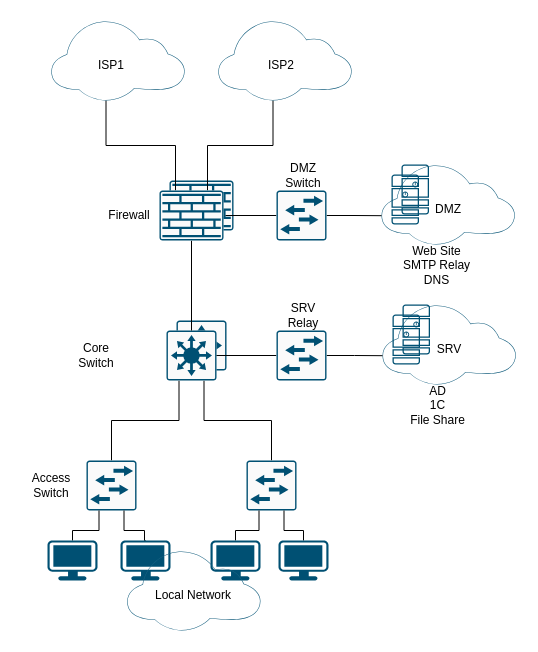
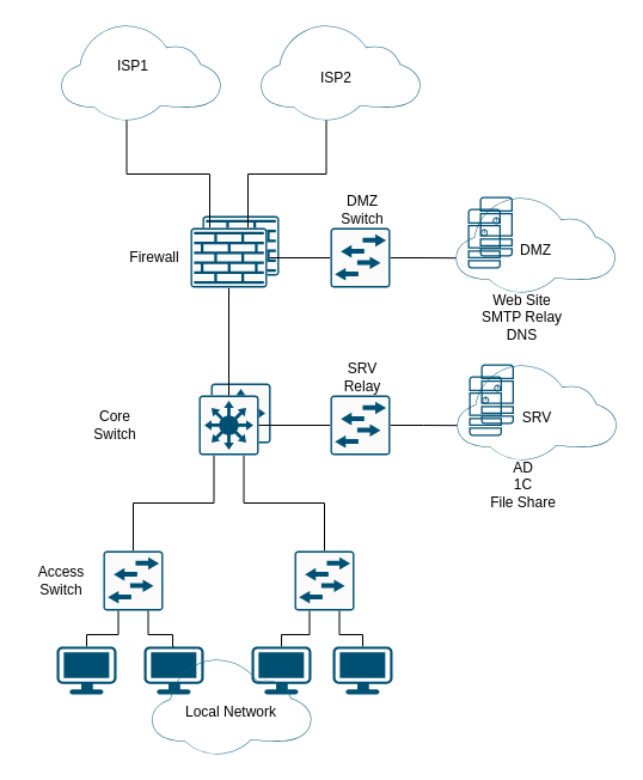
  <mxCell id="0" />
  <mxCell id="1" parent="0" />
  <mxCell id="2" value="" style="sketch=0;points=[[0.015,0.015,0],[0.985,0.015,0],[0.985,0.985,0],[0.015,0.985,0],[0.25,0,0],[0.5,0,0],[0.75,0,0],[1,0.25,0],[1,0.5,0],[1,0.75,0],[0.75,1,0],[0.5,1,0],[0.25,1,0],[0,0.75,0],[0,0.5,0],[0,0.25,0]];verticalLabelPosition=bottom;html=1;verticalAlign=top;aspect=fixed;align=center;pointerEvents=1;shape=mxgraph.cisco19.rect;prIcon=firewall;fillColor=#FAFAFA;strokeColor=#005073;" parent="1" vertex="1"><mxGeometry x="169" y="180" width="64" height="50" as="geometry" /></mxCell>
  <mxCell id="3" value="" style="sketch=0;points=[[0.015,0.015,0],[0.985,0.015,0],[0.985,0.985,0],[0.015,0.985,0],[0.25,0,0],[0.5,0,0],[0.75,0,0],[1,0.25,0],[1,0.5,0],[1,0.75,0],[0.75,1,0],[0.5,1,0],[0.25,1,0],[0,0.75,0],[0,0.5,0],[0,0.25,0]];verticalLabelPosition=bottom;html=1;verticalAlign=top;aspect=fixed;align=center;pointerEvents=1;shape=mxgraph.cisco19.rect;prIcon=l3_switch;fillColor=#FAFAFA;strokeColor=#005073;" parent="1" vertex="1"><mxGeometry x="176" y="320" width="50" height="50" as="geometry" /></mxCell>
  <mxCell id="4" style="edgeStyle=orthogonalEdgeStyle;rounded=0;orthogonalLoop=1;jettySize=auto;html=1;exitX=0.41;exitY=1;exitDx=0;exitDy=0;exitPerimeter=0;entryX=0.25;entryY=0;entryDx=0;entryDy=0;entryPerimeter=0;endArrow=none;endFill=0;" parent="1" source="5" target="20" edge="1"><mxGeometry relative="1" as="geometry" /></mxCell>
  <mxCell id="5" value="" style="points=[[0,0.64,0],[0.2,0.15,0],[0.4,0.01,0],[0.79,0.25,0],[1,0.65,0],[0.8,0.86,0],[0.41,1,0],[0.16,0.86,0]];verticalLabelPosition=bottom;sketch=0;html=1;verticalAlign=top;aspect=fixed;align=center;pointerEvents=1;shape=mxgraph.cisco19.cloud;fillColor=#186180;strokeColor=none;" parent="1" vertex="1"><mxGeometry x="50.84" y="20" width="133.33" height="80" as="geometry" /></mxCell>
  <mxCell id="6" style="edgeStyle=orthogonalEdgeStyle;rounded=0;orthogonalLoop=1;jettySize=auto;html=1;exitX=0.41;exitY=1;exitDx=0;exitDy=0;exitPerimeter=0;entryX=0.75;entryY=0;entryDx=0;entryDy=0;entryPerimeter=0;endArrow=none;endFill=0;" parent="1" source="7" target="20" edge="1"><mxGeometry relative="1" as="geometry" /></mxCell>
  <mxCell id="7" value="" style="points=[[0,0.64,0],[0.2,0.15,0],[0.4,0.01,0],[0.79,0.25,0],[1,0.65,0],[0.8,0.86,0],[0.41,1,0],[0.16,0.86,0]];verticalLabelPosition=bottom;sketch=0;html=1;verticalAlign=top;aspect=fixed;align=center;pointerEvents=1;shape=mxgraph.cisco19.cloud;fillColor=#186180;strokeColor=none;" parent="1" vertex="1"><mxGeometry x="217.84" y="20" width="133.33" height="80" as="geometry" /></mxCell>
- <mxCell id="8" value="ISP1" style="text;html=1;strokeColor=none;fillColor=none;align=center;verticalAlign=middle;whiteSpace=wrap;rounded=0;" parent="1" vertex="1"><mxGeometry x="80.84" y="50" width="60" height="30" as="geometry" /></mxCell>
+ <mxCell id="8" value="ISP1" style="text;html=1;strokeColor=none;fillColor=none;align=center;verticalAlign=middle;whiteSpace=wrap;rounded=0;" parent="1" vertex="1"><mxGeometry x="80.84" y="40" width="60" height="30" as="geometry" /></mxCell>
  <mxCell id="9" value="ISP2" style="text;html=1;strokeColor=none;fillColor=none;align=center;verticalAlign=middle;whiteSpace=wrap;rounded=0;" parent="1" vertex="1"><mxGeometry x="250.84" y="50" width="60" height="30" as="geometry" /></mxCell>
  <mxCell id="10" value="" style="points=[[0,0.64,0],[0.2,0.15,0],[0.4,0.01,0],[0.79,0.25,0],[1,0.65,0],[0.8,0.86,0],[0.41,1,0],[0.16,0.86,0]];verticalLabelPosition=bottom;sketch=0;html=1;verticalAlign=top;aspect=fixed;align=center;pointerEvents=1;shape=mxgraph.cisco19.cloud;fillColor=#186180;strokeColor=none;" parent="1" vertex="1"><mxGeometry x="382" y="304" width="133.33" height="80" as="geometry" /></mxCell>
  <mxCell id="11" value="SRV" style="text;html=1;strokeColor=none;fillColor=none;align=center;verticalAlign=middle;whiteSpace=wrap;rounded=0;" parent="1" vertex="1"><mxGeometry x="398.66" y="324" width="100" height="50" as="geometry" /></mxCell>
  <mxCell id="12" value="" style="points=[[0,0.64,0],[0.2,0.15,0],[0.4,0.01,0],[0.79,0.25,0],[1,0.65,0],[0.8,0.86,0],[0.41,1,0],[0.16,0.86,0]];verticalLabelPosition=bottom;sketch=0;html=1;verticalAlign=top;aspect=fixed;align=center;pointerEvents=1;shape=mxgraph.cisco19.cloud;fillColor=#186180;strokeColor=none;" parent="1" vertex="1"><mxGeometry x="381" y="164" width="133.33" height="80" as="geometry" /></mxCell>
  <mxCell id="13" value="DMZ" style="text;html=1;strokeColor=none;fillColor=none;align=center;verticalAlign=middle;whiteSpace=wrap;rounded=0;" parent="1" vertex="1"><mxGeometry x="397.66" y="184" width="100" height="50" as="geometry" /></mxCell>
  <mxCell id="14" style="edgeStyle=orthogonalEdgeStyle;rounded=0;orthogonalLoop=1;jettySize=auto;html=1;exitX=0.5;exitY=0;exitDx=0;exitDy=0;exitPerimeter=0;entryX=0.25;entryY=1;entryDx=0;entryDy=0;entryPerimeter=0;endArrow=none;endFill=0;" parent="1" source="15" target="18" edge="1"><mxGeometry relative="1" as="geometry" /></mxCell>
  <mxCell id="15" value="" style="sketch=0;points=[[0.015,0.015,0],[0.985,0.015,0],[0.985,0.985,0],[0.015,0.985,0],[0.25,0,0],[0.5,0,0],[0.75,0,0],[1,0.25,0],[1,0.5,0],[1,0.75,0],[0.75,1,0],[0.5,1,0],[0.25,1,0],[0,0.75,0],[0,0.5,0],[0,0.25,0]];verticalLabelPosition=bottom;html=1;verticalAlign=top;aspect=fixed;align=center;pointerEvents=1;shape=mxgraph.cisco19.rect;prIcon=l2_switch;fillColor=#FAFAFA;strokeColor=#005073;" parent="1" vertex="1"><mxGeometry x="86" y="460" width="50" height="50" as="geometry" /></mxCell>
  <mxCell id="16" style="edgeStyle=orthogonalEdgeStyle;rounded=0;orthogonalLoop=1;jettySize=auto;html=1;exitX=0.5;exitY=0;exitDx=0;exitDy=0;exitPerimeter=0;entryX=0.75;entryY=1;entryDx=0;entryDy=0;entryPerimeter=0;endArrow=none;endFill=0;" parent="1" source="17" target="18" edge="1"><mxGeometry relative="1" as="geometry" /></mxCell>
  <mxCell id="17" value="" style="sketch=0;points=[[0.015,0.015,0],[0.985,0.015,0],[0.985,0.985,0],[0.015,0.985,0],[0.25,0,0],[0.5,0,0],[0.75,0,0],[1,0.25,0],[1,0.5,0],[1,0.75,0],[0.75,1,0],[0.5,1,0],[0.25,1,0],[0,0.75,0],[0,0.5,0],[0,0.25,0]];verticalLabelPosition=bottom;html=1;verticalAlign=top;aspect=fixed;align=center;pointerEvents=1;shape=mxgraph.cisco19.rect;prIcon=l2_switch;fillColor=#FAFAFA;strokeColor=#005073;" parent="1" vertex="1"><mxGeometry x="246" y="460" width="50" height="50" as="geometry" /></mxCell>
  <mxCell id="18" value="" style="sketch=0;points=[[0.015,0.015,0],[0.985,0.015,0],[0.985,0.985,0],[0.015,0.985,0],[0.25,0,0],[0.5,0,0],[0.75,0,0],[1,0.25,0],[1,0.5,0],[1,0.75,0],[0.75,1,0],[0.5,1,0],[0.25,1,0],[0,0.75,0],[0,0.5,0],[0,0.25,0]];verticalLabelPosition=bottom;html=1;verticalAlign=top;aspect=fixed;align=center;pointerEvents=1;shape=mxgraph.cisco19.rect;prIcon=l3_switch;fillColor=#FAFAFA;strokeColor=#005073;" parent="1" vertex="1"><mxGeometry x="166" y="330" width="50" height="50" as="geometry" /></mxCell>
  <mxCell id="19" style="edgeStyle=orthogonalEdgeStyle;rounded=0;orthogonalLoop=1;jettySize=auto;html=1;exitX=0.5;exitY=1;exitDx=0;exitDy=0;exitPerimeter=0;entryX=0.5;entryY=0;entryDx=0;entryDy=0;entryPerimeter=0;endArrow=none;endFill=0;" parent="1" source="20" target="18" edge="1"><mxGeometry relative="1" as="geometry" /></mxCell>
  <mxCell id="20" value="" style="sketch=0;points=[[0.015,0.015,0],[0.985,0.015,0],[0.985,0.985,0],[0.015,0.985,0],[0.25,0,0],[0.5,0,0],[0.75,0,0],[1,0.25,0],[1,0.5,0],[1,0.75,0],[0.75,1,0],[0.5,1,0],[0.25,1,0],[0,0.75,0],[0,0.5,0],[0,0.25,0]];verticalLabelPosition=bottom;html=1;verticalAlign=top;aspect=fixed;align=center;pointerEvents=1;shape=mxgraph.cisco19.rect;prIcon=firewall;fillColor=#FAFAFA;strokeColor=#005073;" parent="1" vertex="1"><mxGeometry x="159" y="190" width="64" height="50" as="geometry" /></mxCell>
  <mxCell id="21" style="edgeStyle=orthogonalEdgeStyle;rounded=0;orthogonalLoop=1;jettySize=auto;html=1;exitX=0;exitY=0.5;exitDx=0;exitDy=0;exitPerimeter=0;entryX=1;entryY=0.5;entryDx=0;entryDy=0;entryPerimeter=0;endArrow=none;endFill=0;" parent="1" source="23" target="18" edge="1"><mxGeometry relative="1" as="geometry" /></mxCell>
  <mxCell id="22" style="edgeStyle=orthogonalEdgeStyle;rounded=0;orthogonalLoop=1;jettySize=auto;html=1;exitX=1;exitY=0.5;exitDx=0;exitDy=0;exitPerimeter=0;entryX=0;entryY=0.64;entryDx=0;entryDy=0;entryPerimeter=0;endArrow=none;endFill=0;" parent="1" source="23" target="10" edge="1"><mxGeometry relative="1" as="geometry" /></mxCell>
  <mxCell id="23" value="" style="sketch=0;points=[[0.015,0.015,0],[0.985,0.015,0],[0.985,0.985,0],[0.015,0.985,0],[0.25,0,0],[0.5,0,0],[0.75,0,0],[1,0.25,0],[1,0.5,0],[1,0.75,0],[0.75,1,0],[0.5,1,0],[0.25,1,0],[0,0.75,0],[0,0.5,0],[0,0.25,0]];verticalLabelPosition=bottom;html=1;verticalAlign=top;aspect=fixed;align=center;pointerEvents=1;shape=mxgraph.cisco19.rect;prIcon=l2_switch;fillColor=#FAFAFA;strokeColor=#005073;" parent="1" vertex="1"><mxGeometry x="276" y="330" width="50" height="50" as="geometry" /></mxCell>
  <mxCell id="24" style="edgeStyle=orthogonalEdgeStyle;rounded=0;orthogonalLoop=1;jettySize=auto;html=1;exitX=0;exitY=0.5;exitDx=0;exitDy=0;exitPerimeter=0;entryX=0.875;entryY=0.7;entryDx=0;entryDy=0;entryPerimeter=0;endArrow=none;endFill=0;" parent="1" source="26" target="2" edge="1"><mxGeometry relative="1" as="geometry" /></mxCell>
  <mxCell id="25" style="edgeStyle=orthogonalEdgeStyle;rounded=0;orthogonalLoop=1;jettySize=auto;html=1;exitX=1;exitY=0.5;exitDx=0;exitDy=0;exitPerimeter=0;entryX=0;entryY=0.64;entryDx=0;entryDy=0;entryPerimeter=0;endArrow=none;endFill=0;" parent="1" source="26" target="12" edge="1"><mxGeometry relative="1" as="geometry" /></mxCell>
  <mxCell id="26" value="" style="sketch=0;points=[[0.015,0.015,0],[0.985,0.015,0],[0.985,0.985,0],[0.015,0.985,0],[0.25,0,0],[0.5,0,0],[0.75,0,0],[1,0.25,0],[1,0.5,0],[1,0.75,0],[0.75,1,0],[0.5,1,0],[0.25,1,0],[0,0.75,0],[0,0.5,0],[0,0.25,0]];verticalLabelPosition=bottom;html=1;verticalAlign=top;aspect=fixed;align=center;pointerEvents=1;shape=mxgraph.cisco19.rect;prIcon=l2_switch;fillColor=#FAFAFA;strokeColor=#005073;" parent="1" vertex="1"><mxGeometry x="276" y="190" width="50" height="50" as="geometry" /></mxCell>
  <mxCell id="27" style="edgeStyle=orthogonalEdgeStyle;rounded=0;orthogonalLoop=1;jettySize=auto;html=1;exitX=0.5;exitY=0;exitDx=0;exitDy=0;exitPerimeter=0;entryX=0.25;entryY=1;entryDx=0;entryDy=0;entryPerimeter=0;endArrow=none;endFill=0;" parent="1" source="28" target="15" edge="1"><mxGeometry relative="1" as="geometry"><Array as="points"><mxPoint x="72" y="530" /><mxPoint x="99" y="530" /></Array></mxGeometry></mxCell>
  <mxCell id="28" value="" style="points=[[0.03,0.03,0],[0.5,0,0],[0.97,0.03,0],[1,0.4,0],[0.97,0.745,0],[0.5,1,0],[0.03,0.745,0],[0,0.4,0]];verticalLabelPosition=bottom;sketch=0;html=1;verticalAlign=top;aspect=fixed;align=center;pointerEvents=1;shape=mxgraph.cisco19.workstation;fillColor=#005073;strokeColor=none;" parent="1" vertex="1"><mxGeometry x="47" y="540" width="50" height="40" as="geometry" /></mxCell>
  <mxCell id="29" value="" style="sketch=0;points=[[0.015,0.015,0],[0.985,0.015,0],[0.985,0.985,0],[0.015,0.985,0],[0.25,0,0],[0.5,0,0],[0.75,0,0],[1,0.25,0],[1,0.5,0],[1,0.75,0],[0.75,1,0],[0.5,1,0],[0.25,1,0],[0,0.75,0],[0,0.5,0],[0,0.25,0]];verticalLabelPosition=bottom;html=1;verticalAlign=top;aspect=fixed;align=center;pointerEvents=1;shape=mxgraph.cisco19.server;fillColor=#005073;strokeColor=none;" parent="1" vertex="1"><mxGeometry x="392" y="314" width="27.5" height="50" as="geometry" /></mxCell>
  <mxCell id="30" value="" style="sketch=0;points=[[0.015,0.015,0],[0.985,0.015,0],[0.985,0.985,0],[0.015,0.985,0],[0.25,0,0],[0.5,0,0],[0.75,0,0],[1,0.25,0],[1,0.5,0],[1,0.75,0],[0.75,1,0],[0.5,1,0],[0.25,1,0],[0,0.75,0],[0,0.5,0],[0,0.25,0]];verticalLabelPosition=bottom;html=1;verticalAlign=top;aspect=fixed;align=center;pointerEvents=1;shape=mxgraph.cisco19.server;fillColor=#005073;strokeColor=none;" parent="1" vertex="1"><mxGeometry x="402" y="304" width="27.5" height="50" as="geometry" /></mxCell>
  <mxCell id="31" value="" style="sketch=0;points=[[0.015,0.015,0],[0.985,0.015,0],[0.985,0.985,0],[0.015,0.985,0],[0.25,0,0],[0.5,0,0],[0.75,0,0],[1,0.25,0],[1,0.5,0],[1,0.75,0],[0.75,1,0],[0.5,1,0],[0.25,1,0],[0,0.75,0],[0,0.5,0],[0,0.25,0]];verticalLabelPosition=bottom;html=1;verticalAlign=top;aspect=fixed;align=center;pointerEvents=1;shape=mxgraph.cisco19.server;fillColor=#005073;strokeColor=none;" parent="1" vertex="1"><mxGeometry x="391" y="174" width="27.5" height="50" as="geometry" /></mxCell>
  <mxCell id="32" value="" style="sketch=0;points=[[0.015,0.015,0],[0.985,0.015,0],[0.985,0.985,0],[0.015,0.985,0],[0.25,0,0],[0.5,0,0],[0.75,0,0],[1,0.25,0],[1,0.5,0],[1,0.75,0],[0.75,1,0],[0.5,1,0],[0.25,1,0],[0,0.75,0],[0,0.5,0],[0,0.25,0]];verticalLabelPosition=bottom;html=1;verticalAlign=top;aspect=fixed;align=center;pointerEvents=1;shape=mxgraph.cisco19.server;fillColor=#005073;strokeColor=none;" parent="1" vertex="1"><mxGeometry x="401" y="164" width="27.5" height="50" as="geometry" /></mxCell>
  <mxCell id="33" style="edgeStyle=orthogonalEdgeStyle;rounded=0;orthogonalLoop=1;jettySize=auto;html=1;exitX=0.5;exitY=0;exitDx=0;exitDy=0;exitPerimeter=0;entryX=0.75;entryY=1;entryDx=0;entryDy=0;entryPerimeter=0;endArrow=none;endFill=0;" parent="1" source="34" target="15" edge="1"><mxGeometry relative="1" as="geometry"><Array as="points"><mxPoint x="144" y="540" /><mxPoint x="144" y="530" /><mxPoint x="124" y="530" /></Array></mxGeometry></mxCell>
  <mxCell id="34" value="" style="points=[[0.03,0.03,0],[0.5,0,0],[0.97,0.03,0],[1,0.4,0],[0.97,0.745,0],[0.5,1,0],[0.03,0.745,0],[0,0.4,0]];verticalLabelPosition=bottom;sketch=0;html=1;verticalAlign=top;aspect=fixed;align=center;pointerEvents=1;shape=mxgraph.cisco19.workstation;fillColor=#005073;strokeColor=none;" parent="1" vertex="1"><mxGeometry x="120" y="540" width="50" height="40" as="geometry" /></mxCell>
  <mxCell id="35" style="edgeStyle=orthogonalEdgeStyle;rounded=0;orthogonalLoop=1;jettySize=auto;html=1;exitX=0.5;exitY=0;exitDx=0;exitDy=0;exitPerimeter=0;entryX=0.25;entryY=1;entryDx=0;entryDy=0;entryPerimeter=0;endArrow=none;endFill=0;" parent="1" source="36" target="17" edge="1"><mxGeometry relative="1" as="geometry"><Array as="points"><mxPoint x="235" y="530" /><mxPoint x="259" y="530" /></Array></mxGeometry></mxCell>
  <mxCell id="36" value="" style="points=[[0.03,0.03,0],[0.5,0,0],[0.97,0.03,0],[1,0.4,0],[0.97,0.745,0],[0.5,1,0],[0.03,0.745,0],[0,0.4,0]];verticalLabelPosition=bottom;sketch=0;html=1;verticalAlign=top;aspect=fixed;align=center;pointerEvents=1;shape=mxgraph.cisco19.workstation;fillColor=#005073;strokeColor=none;" parent="1" vertex="1"><mxGeometry x="210" y="540" width="50" height="40" as="geometry" /></mxCell>
  <mxCell id="37" style="edgeStyle=orthogonalEdgeStyle;rounded=0;orthogonalLoop=1;jettySize=auto;html=1;exitX=0.5;exitY=0;exitDx=0;exitDy=0;exitPerimeter=0;entryX=0.75;entryY=1;entryDx=0;entryDy=0;entryPerimeter=0;endArrow=none;endFill=0;" parent="1" source="38" target="17" edge="1"><mxGeometry relative="1" as="geometry"><Array as="points"><mxPoint x="303" y="530" /><mxPoint x="284" y="530" /></Array></mxGeometry></mxCell>
  <mxCell id="38" value="" style="points=[[0.03,0.03,0],[0.5,0,0],[0.97,0.03,0],[1,0.4,0],[0.97,0.745,0],[0.5,1,0],[0.03,0.745,0],[0,0.4,0]];verticalLabelPosition=bottom;sketch=0;html=1;verticalAlign=top;aspect=fixed;align=center;pointerEvents=1;shape=mxgraph.cisco19.workstation;fillColor=#005073;strokeColor=none;" parent="1" vertex="1"><mxGeometry x="278" y="540" width="50" height="40" as="geometry" /></mxCell>
  <mxCell id="39" value="" style="group" parent="1" vertex="1" connectable="0"><mxGeometry x="126.67" y="550" width="133.33" height="80" as="geometry" /></mxCell>
  <mxCell id="40" value="" style="points=[[0,0.64,0],[0.2,0.15,0],[0.4,0.01,0],[0.79,0.25,0],[1,0.65,0],[0.8,0.86,0],[0.41,1,0],[0.16,0.86,0]];verticalLabelPosition=bottom;sketch=0;html=1;verticalAlign=top;aspect=fixed;align=center;pointerEvents=1;shape=mxgraph.cisco19.cloud;fillColor=#186180;strokeColor=none;" parent="39" vertex="1"><mxGeometry width="133.33" height="80" as="geometry" /></mxCell>
  <mxCell id="41" value="Local Network" style="text;html=1;strokeColor=none;fillColor=none;align=center;verticalAlign=middle;whiteSpace=wrap;rounded=0;" parent="39" vertex="1"><mxGeometry x="16.67" y="20" width="100" height="50" as="geometry" /></mxCell>
  <mxCell id="42" value="Core Switch" style="text;html=1;strokeColor=none;fillColor=none;align=center;verticalAlign=middle;whiteSpace=wrap;rounded=0;" parent="1" vertex="1"><mxGeometry x="66" y="340" width="60" height="30" as="geometry" /></mxCell>
  <mxCell id="43" value="Access Switch" style="text;html=1;strokeColor=none;fillColor=none;align=center;verticalAlign=middle;whiteSpace=wrap;rounded=0;" parent="1" vertex="1"><mxGeometry x="20.84" y="470" width="60" height="30" as="geometry" /></mxCell>
  <mxCell id="44" value="SRV Relay" style="text;html=1;strokeColor=none;fillColor=none;align=center;verticalAlign=middle;whiteSpace=wrap;rounded=0;" parent="1" vertex="1"><mxGeometry x="273" y="300" width="60" height="30" as="geometry" /></mxCell>
  <mxCell id="45" value="DMZ Switch" style="text;html=1;strokeColor=none;fillColor=none;align=center;verticalAlign=middle;whiteSpace=wrap;rounded=0;" parent="1" vertex="1"><mxGeometry x="273" y="160" width="60" height="30" as="geometry" /></mxCell>
  <mxCell id="46" value="Firewall" style="text;html=1;strokeColor=none;fillColor=none;align=center;verticalAlign=middle;whiteSpace=wrap;rounded=0;" parent="1" vertex="1"><mxGeometry x="99" y="200" width="60" height="30" as="geometry" /></mxCell>
  <mxCell id="47" value="Web Site&lt;br&gt;SMTP Relay&lt;br&gt;DNS" style="text;html=1;strokeColor=none;fillColor=none;align=center;verticalAlign=middle;whiteSpace=wrap;rounded=0;" parent="1" vertex="1"><mxGeometry x="391" y="235" width="90.67" height="60" as="geometry" /></mxCell>
  <mxCell id="48" value="AD&lt;br&gt;1C&lt;br&gt;File Share" style="text;html=1;strokeColor=none;fillColor=none;align=center;verticalAlign=middle;whiteSpace=wrap;rounded=0;" parent="1" vertex="1"><mxGeometry x="392" y="375" width="90.67" height="60" as="geometry" /></mxCell>
